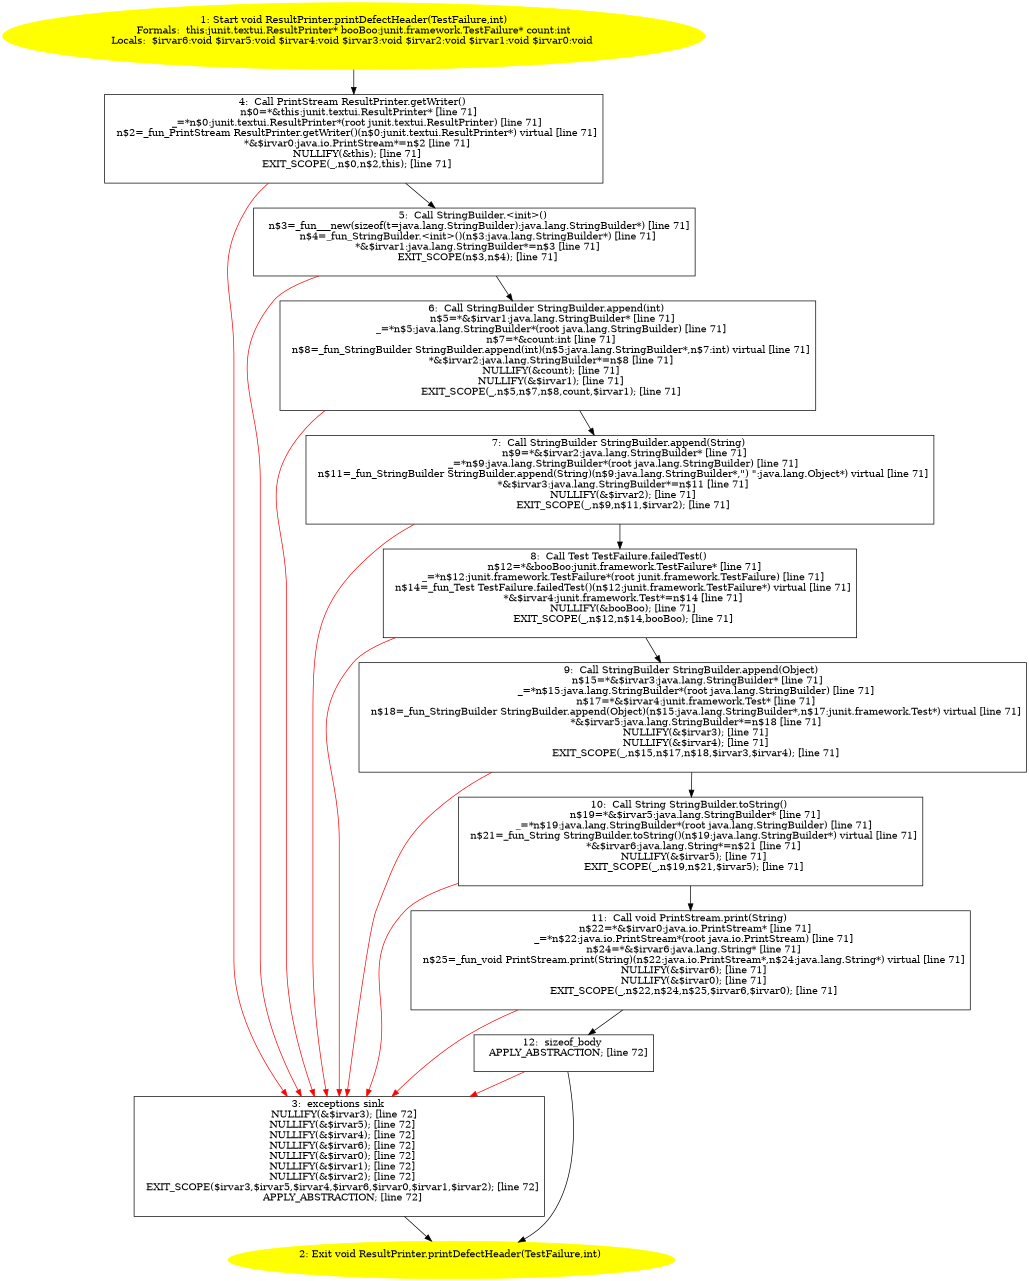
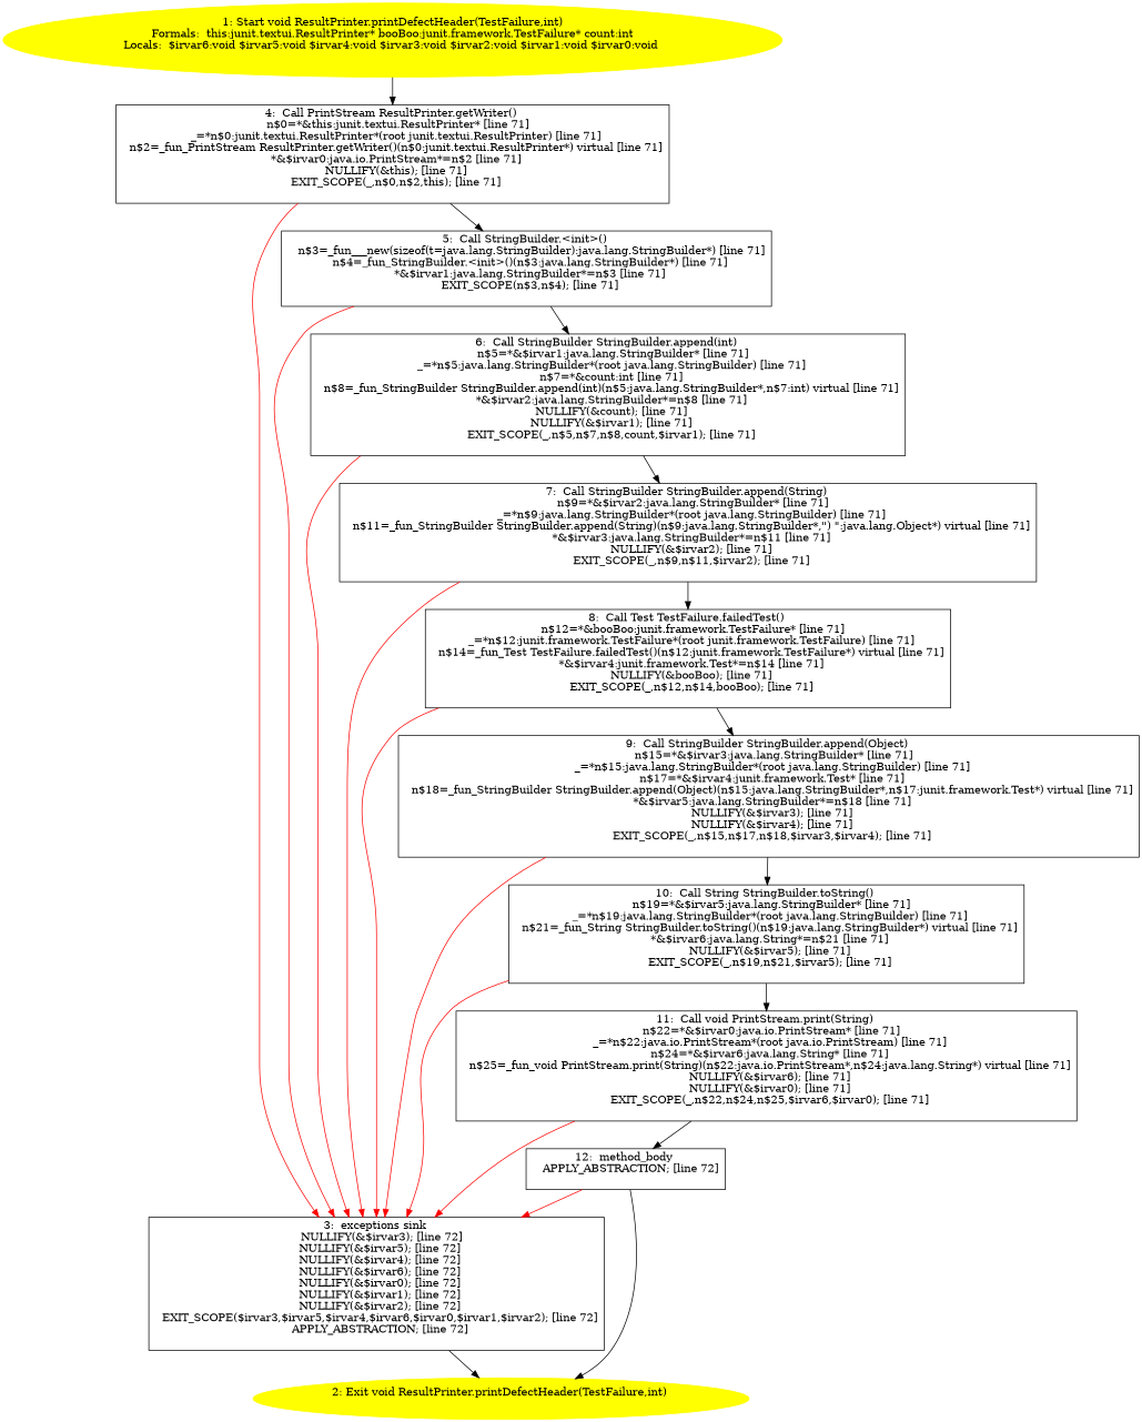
  digraph {
    node [shape=box]
    n1 [color=yellow label="1: Start void ResultPrinter.printDefectHeader(TestFailure,int)\nFormals:  this:junit.textui.ResultPrinter* booBoo:junit.framework.TestFailure* count:int\nLocals:  $irvar6:void $irvar5:void $irvar4:void $irvar3:void $irvar2:void $irvar1:void $irvar0:void \n  " style=filled shape=""]
    n2 [label="4:  Call PrintStream ResultPrinter.getWriter() \n   n$0=*&this:junit.textui.ResultPrinter* [line 71]\n  _=*n$0:junit.textui.ResultPrinter*(root junit.textui.ResultPrinter) [line 71]\n  n$2=_fun_PrintStream ResultPrinter.getWriter()(n$0:junit.textui.ResultPrinter*) virtual [line 71]\n  *&$irvar0:java.io.PrintStream*=n$2 [line 71]\n  NULLIFY(&this); [line 71]\n  EXIT_SCOPE(_,n$0,n$2,this); [line 71]\n "]
    n3 [label="3:  exceptions sink \n   NULLIFY(&$irvar3); [line 72]\n  NULLIFY(&$irvar5); [line 72]\n  NULLIFY(&$irvar4); [line 72]\n  NULLIFY(&$irvar6); [line 72]\n  NULLIFY(&$irvar0); [line 72]\n  NULLIFY(&$irvar1); [line 72]\n  NULLIFY(&$irvar2); [line 72]\n  EXIT_SCOPE($irvar3,$irvar5,$irvar4,$irvar6,$irvar0,$irvar1,$irvar2); [line 72]\n  APPLY_ABSTRACTION; [line 72]\n "]
    n4 [label="5:  Call StringBuilder.<init>() \n   n$3=_fun___new(sizeof(t=java.lang.StringBuilder):java.lang.StringBuilder*) [line 71]\n  n$4=_fun_StringBuilder.<init>()(n$3:java.lang.StringBuilder*) [line 71]\n  *&$irvar1:java.lang.StringBuilder*=n$3 [line 71]\n  EXIT_SCOPE(n$3,n$4); [line 71]\n "]
    n5 [color=yellow label="2: Exit void ResultPrinter.printDefectHeader(TestFailure,int) \n  " style=filled shape=""]
    n6 [label="6:  Call StringBuilder StringBuilder.append(int) \n   n$5=*&$irvar1:java.lang.StringBuilder* [line 71]\n  _=*n$5:java.lang.StringBuilder*(root java.lang.StringBuilder) [line 71]\n  n$7=*&count:int [line 71]\n  n$8=_fun_StringBuilder StringBuilder.append(int)(n$5:java.lang.StringBuilder*,n$7:int) virtual [line 71]\n  *&$irvar2:java.lang.StringBuilder*=n$8 [line 71]\n  NULLIFY(&count); [line 71]\n  NULLIFY(&$irvar1); [line 71]\n  EXIT_SCOPE(_,n$5,n$7,n$8,count,$irvar1); [line 71]\n "]
    n7 [label="7:  Call StringBuilder StringBuilder.append(String) \n   n$9=*&$irvar2:java.lang.StringBuilder* [line 71]\n  _=*n$9:java.lang.StringBuilder*(root java.lang.StringBuilder) [line 71]\n  n$11=_fun_StringBuilder StringBuilder.append(String)(n$9:java.lang.StringBuilder*,\") \":java.lang.Object*) virtual [line 71]\n  *&$irvar3:java.lang.StringBuilder*=n$11 [line 71]\n  NULLIFY(&$irvar2); [line 71]\n  EXIT_SCOPE(_,n$9,n$11,$irvar2); [line 71]\n "]
    n8 [label="8:  Call Test TestFailure.failedTest() \n   n$12=*&booBoo:junit.framework.TestFailure* [line 71]\n  _=*n$12:junit.framework.TestFailure*(root junit.framework.TestFailure) [line 71]\n  n$14=_fun_Test TestFailure.failedTest()(n$12:junit.framework.TestFailure*) virtual [line 71]\n  *&$irvar4:junit.framework.Test*=n$14 [line 71]\n  NULLIFY(&booBoo); [line 71]\n  EXIT_SCOPE(_,n$12,n$14,booBoo); [line 71]\n "]
    n9 [label="9:  Call StringBuilder StringBuilder.append(Object) \n   n$15=*&$irvar3:java.lang.StringBuilder* [line 71]\n  _=*n$15:java.lang.StringBuilder*(root java.lang.StringBuilder) [line 71]\n  n$17=*&$irvar4:junit.framework.Test* [line 71]\n  n$18=_fun_StringBuilder StringBuilder.append(Object)(n$15:java.lang.StringBuilder*,n$17:junit.framework.Test*) virtual [line 71]\n  *&$irvar5:java.lang.StringBuilder*=n$18 [line 71]\n  NULLIFY(&$irvar3); [line 71]\n  NULLIFY(&$irvar4); [line 71]\n  EXIT_SCOPE(_,n$15,n$17,n$18,$irvar3,$irvar4); [line 71]\n "]
    n10 [label="10:  Call String StringBuilder.toString() \n   n$19=*&$irvar5:java.lang.StringBuilder* [line 71]\n  _=*n$19:java.lang.StringBuilder*(root java.lang.StringBuilder) [line 71]\n  n$21=_fun_String StringBuilder.toString()(n$19:java.lang.StringBuilder*) virtual [line 71]\n  *&$irvar6:java.lang.String*=n$21 [line 71]\n  NULLIFY(&$irvar5); [line 71]\n  EXIT_SCOPE(_,n$19,n$21,$irvar5); [line 71]\n "]
    n11 [label="11:  Call void PrintStream.print(String) \n   n$22=*&$irvar0:java.io.PrintStream* [line 71]\n  _=*n$22:java.io.PrintStream*(root java.io.PrintStream) [line 71]\n  n$24=*&$irvar6:java.lang.String* [line 71]\n  n$25=_fun_void PrintStream.print(String)(n$22:java.io.PrintStream*,n$24:java.lang.String*) virtual [line 71]\n  NULLIFY(&$irvar6); [line 71]\n  NULLIFY(&$irvar0); [line 71]\n  EXIT_SCOPE(_,n$22,n$24,n$25,$irvar6,$irvar0); [line 71]\n "]
-   n12 [label="12:  sizeof_body \n   APPLY_ABSTRACTION; [line 72]\n "]
+   n12 [label="12:  method_body \n   APPLY_ABSTRACTION; [line 72]\n "]
    n1 -> n2
    n2 -> n3 [color=red]
    n2 -> n4
    n3 -> n5
    n4 -> n3 [color=red]
    n4 -> n6
    n6 -> n3 [color=red]
    n6 -> n7
    n7 -> n3 [color=red]
    n7 -> n8
    n8 -> n3 [color=red]
    n8 -> n9
    n9 -> n3 [color=red]
    n9 -> n10
    n10 -> n3 [color=red]
    n10 -> n11
    n11 -> n3 [color=red]
    n11 -> n12
    n12 -> n3 [color=red]
    n12 -> n5
  }
